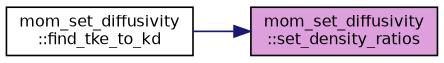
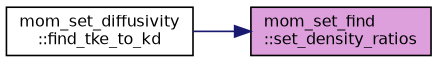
  digraph {
    rankdir=LR
    fontname="DejaVu Sans"
    node [color=black fontname="DejaVu Sans" fontsize=10 shape=record style=filled]
    n1 [fillcolor=white fontcolor=black height=0.2 label="mom_set_diffusivity\l::find_tke_to_kd" width=0.4]
-   n2 [fillcolor=plum height=0.2 label="mom_set_diffusivity\l::set_density_ratios" width=0.4]
+   n2 [fillcolor=plum height=0.2 label="mom_set_find\l::set_density_ratios" width=0.4]
    n1 -> n2 [color=midnightblue fontname="DejaVu Sans" fontsize=10 labelfontname=Helvetica labelfontsize=10 style=solid]
  }
